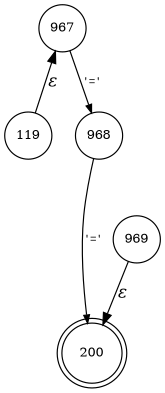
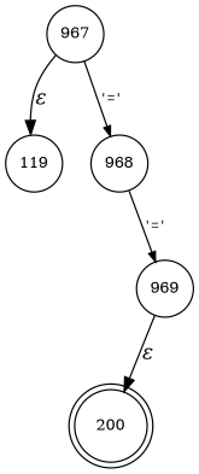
  digraph {
    rankdir=TB
    node [fixedsize=true fontsize=11 shape=circle peripheries=1]
    edge [fontname="Times-Italic"]
    n1 [label=200 shape=doublecircle width=.6 peripheries=""]
    n2 [label=119 width=.55]
    n3 [label=967 width=.55]
    n4 [label=968 width=.55]
    n5 [label=969 width=.55]
-   n2 -> n3 [label="&epsilon;"]
+   n3 -> n2 [label="&epsilon;"]
    n3 -> n4 [arrowhead=normal arrowsize=.7 fontname=Courier fontsize=11 label="'='"]
-   n4 -> n1 [arrowhead=normal arrowsize=.7 fontname=Courier fontsize=11 label="'='"]
+   n4 -> n5 [arrowhead=normal arrowsize=.7 fontname=Courier fontsize=11 label="'='"]
    n5 -> n1 [label="&epsilon;"]
  }
